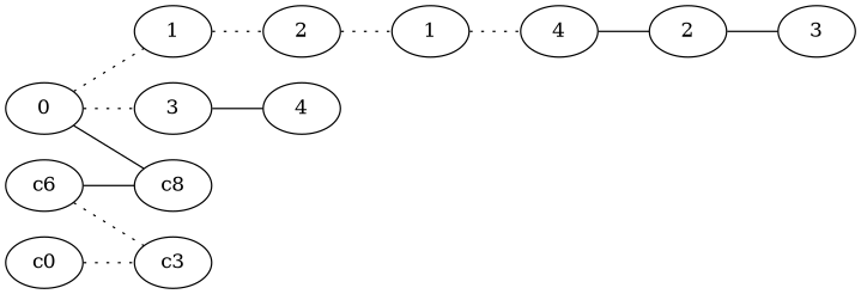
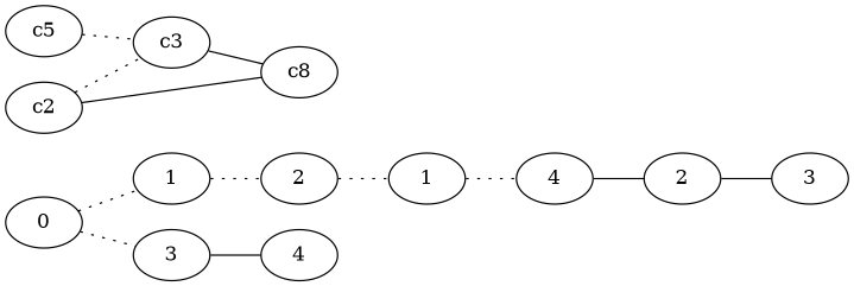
  graph {
    rankdir=LR
    edge [style=dotted]
    n1 [label=0]
    n2 [label=1]
    n3 [label=3]
    n4 [label=2]
    n5 [label=4]
    n6 [label=1]
    n7 [label=4]
    n8 [label=2]
    n9 [label=3]
-   c0
+   c0 [label=c5]
    c3
    n12 [label=c8]
-   c2 [label=c6]
+   c2
    n1 -- n2
    n1 -- n3
    n2 -- n4
    n3 -- n5 [style=""]
    n4 -- n6
    n6 -- n7
    n7 -- n8 [style=""]
    n8 -- n9 [style=""]
    c0 -- c3
-   n1 -- n12 [style=""]
+   c3 -- n12 [style=""]
    c2 -- c3
    c2 -- n12 [style=""]
  }
